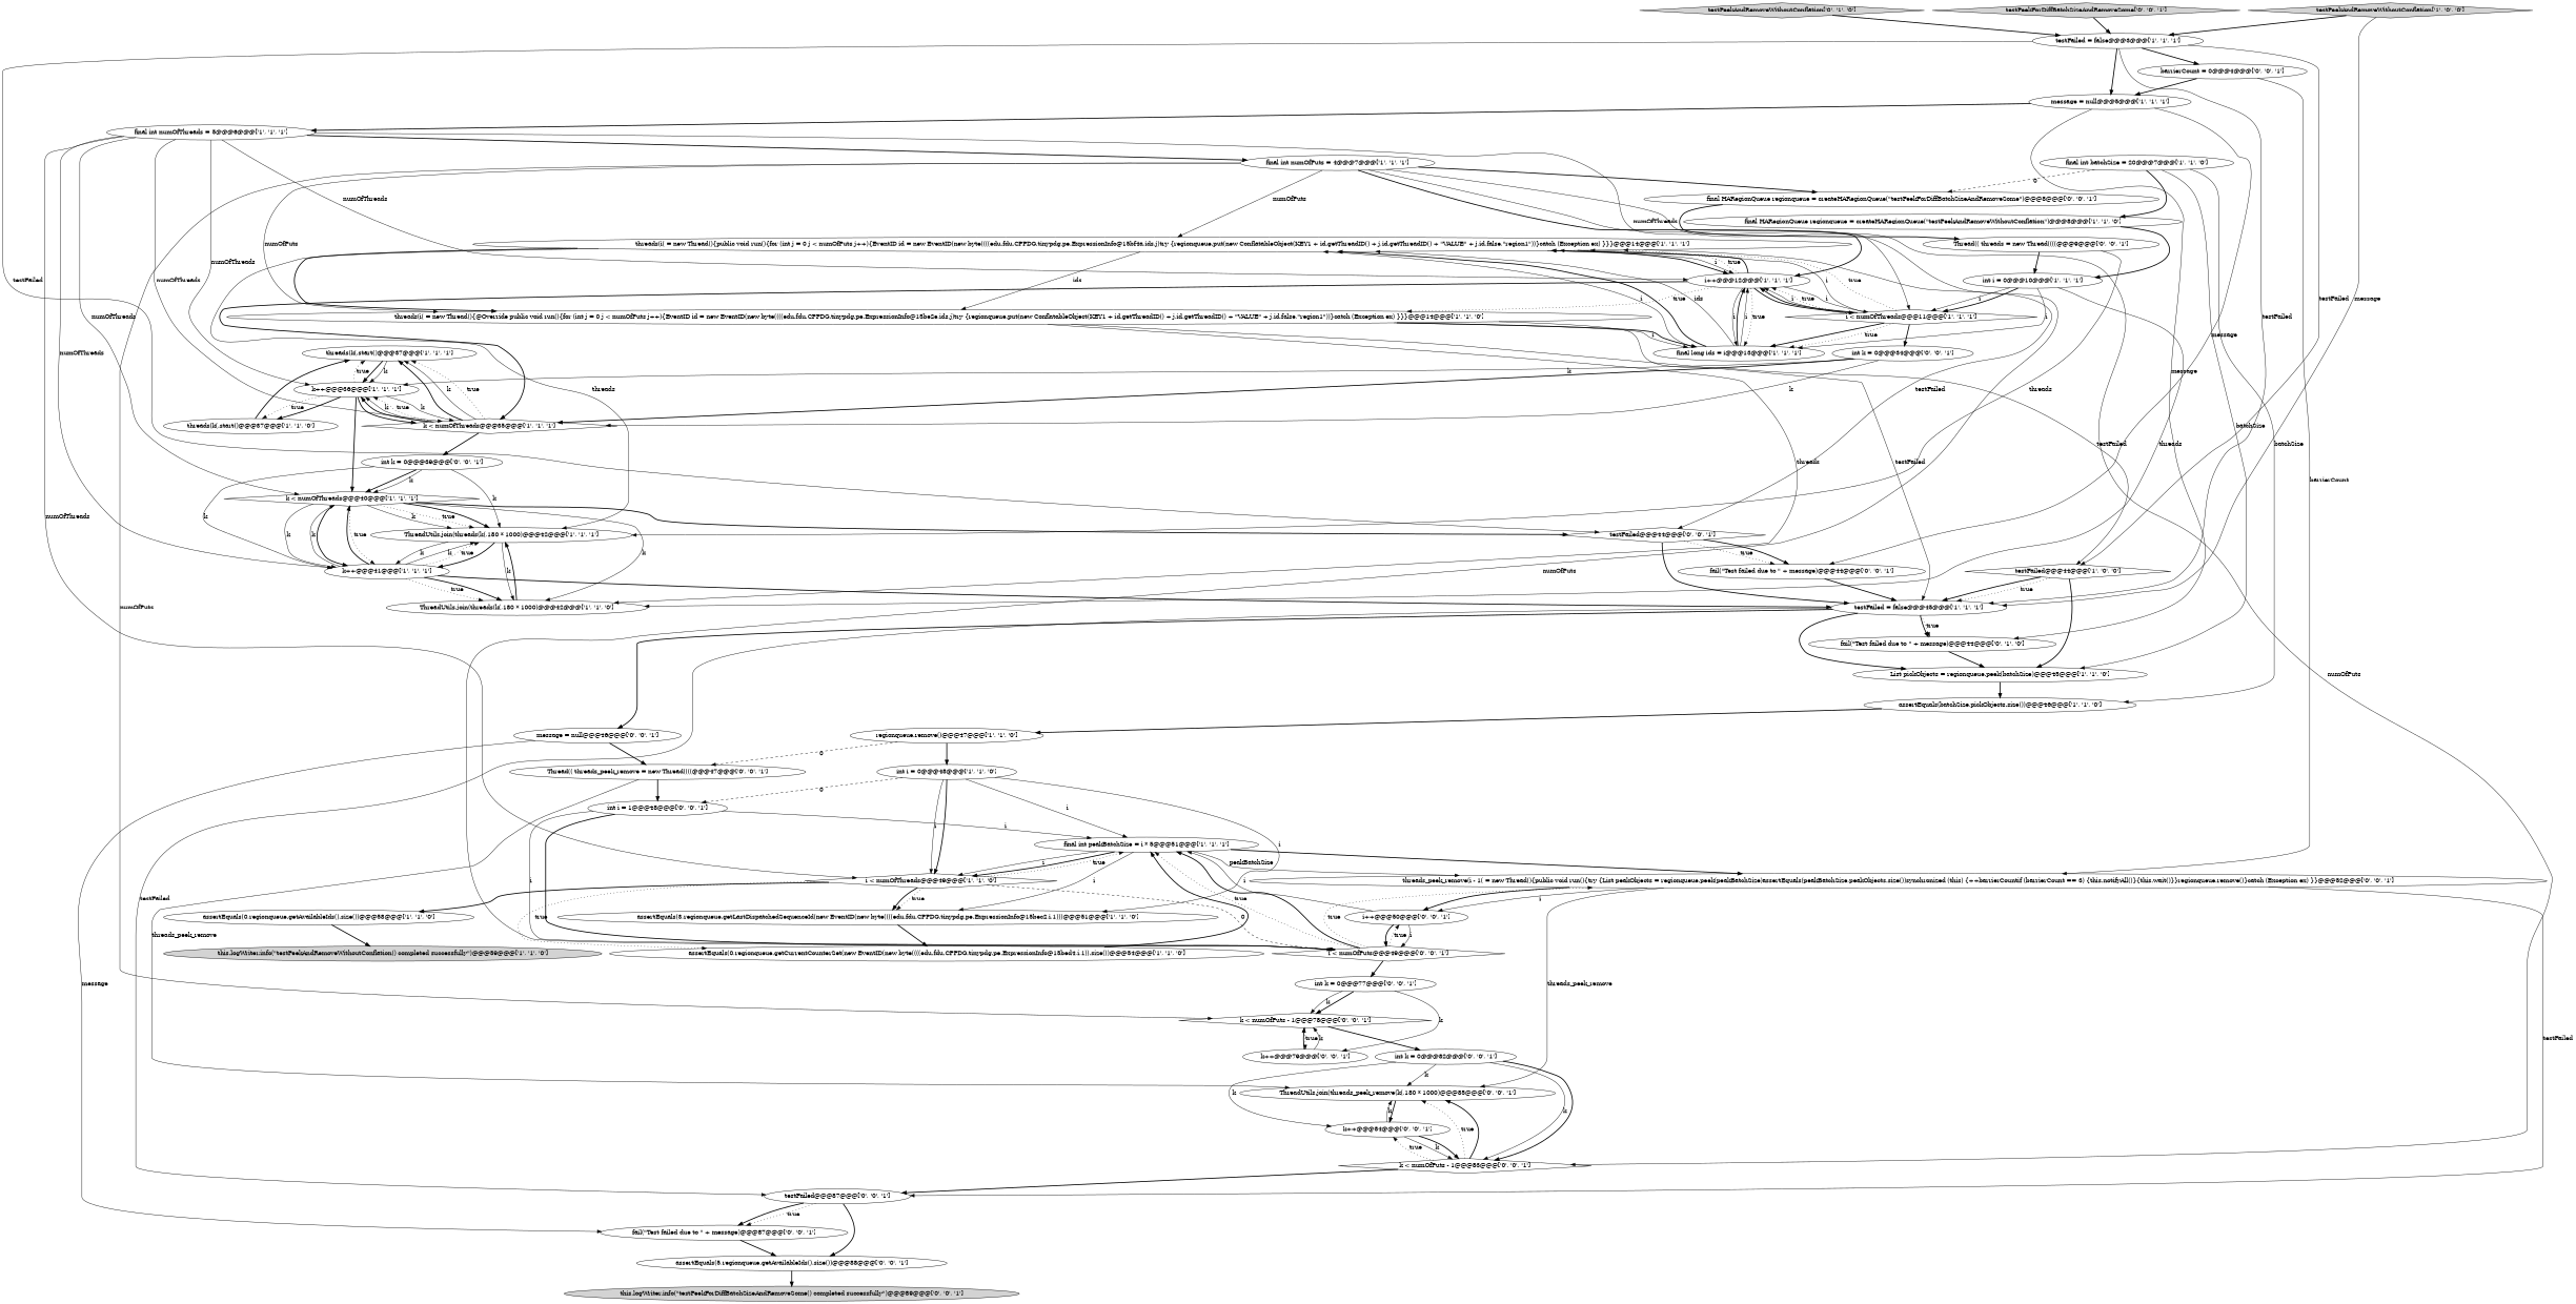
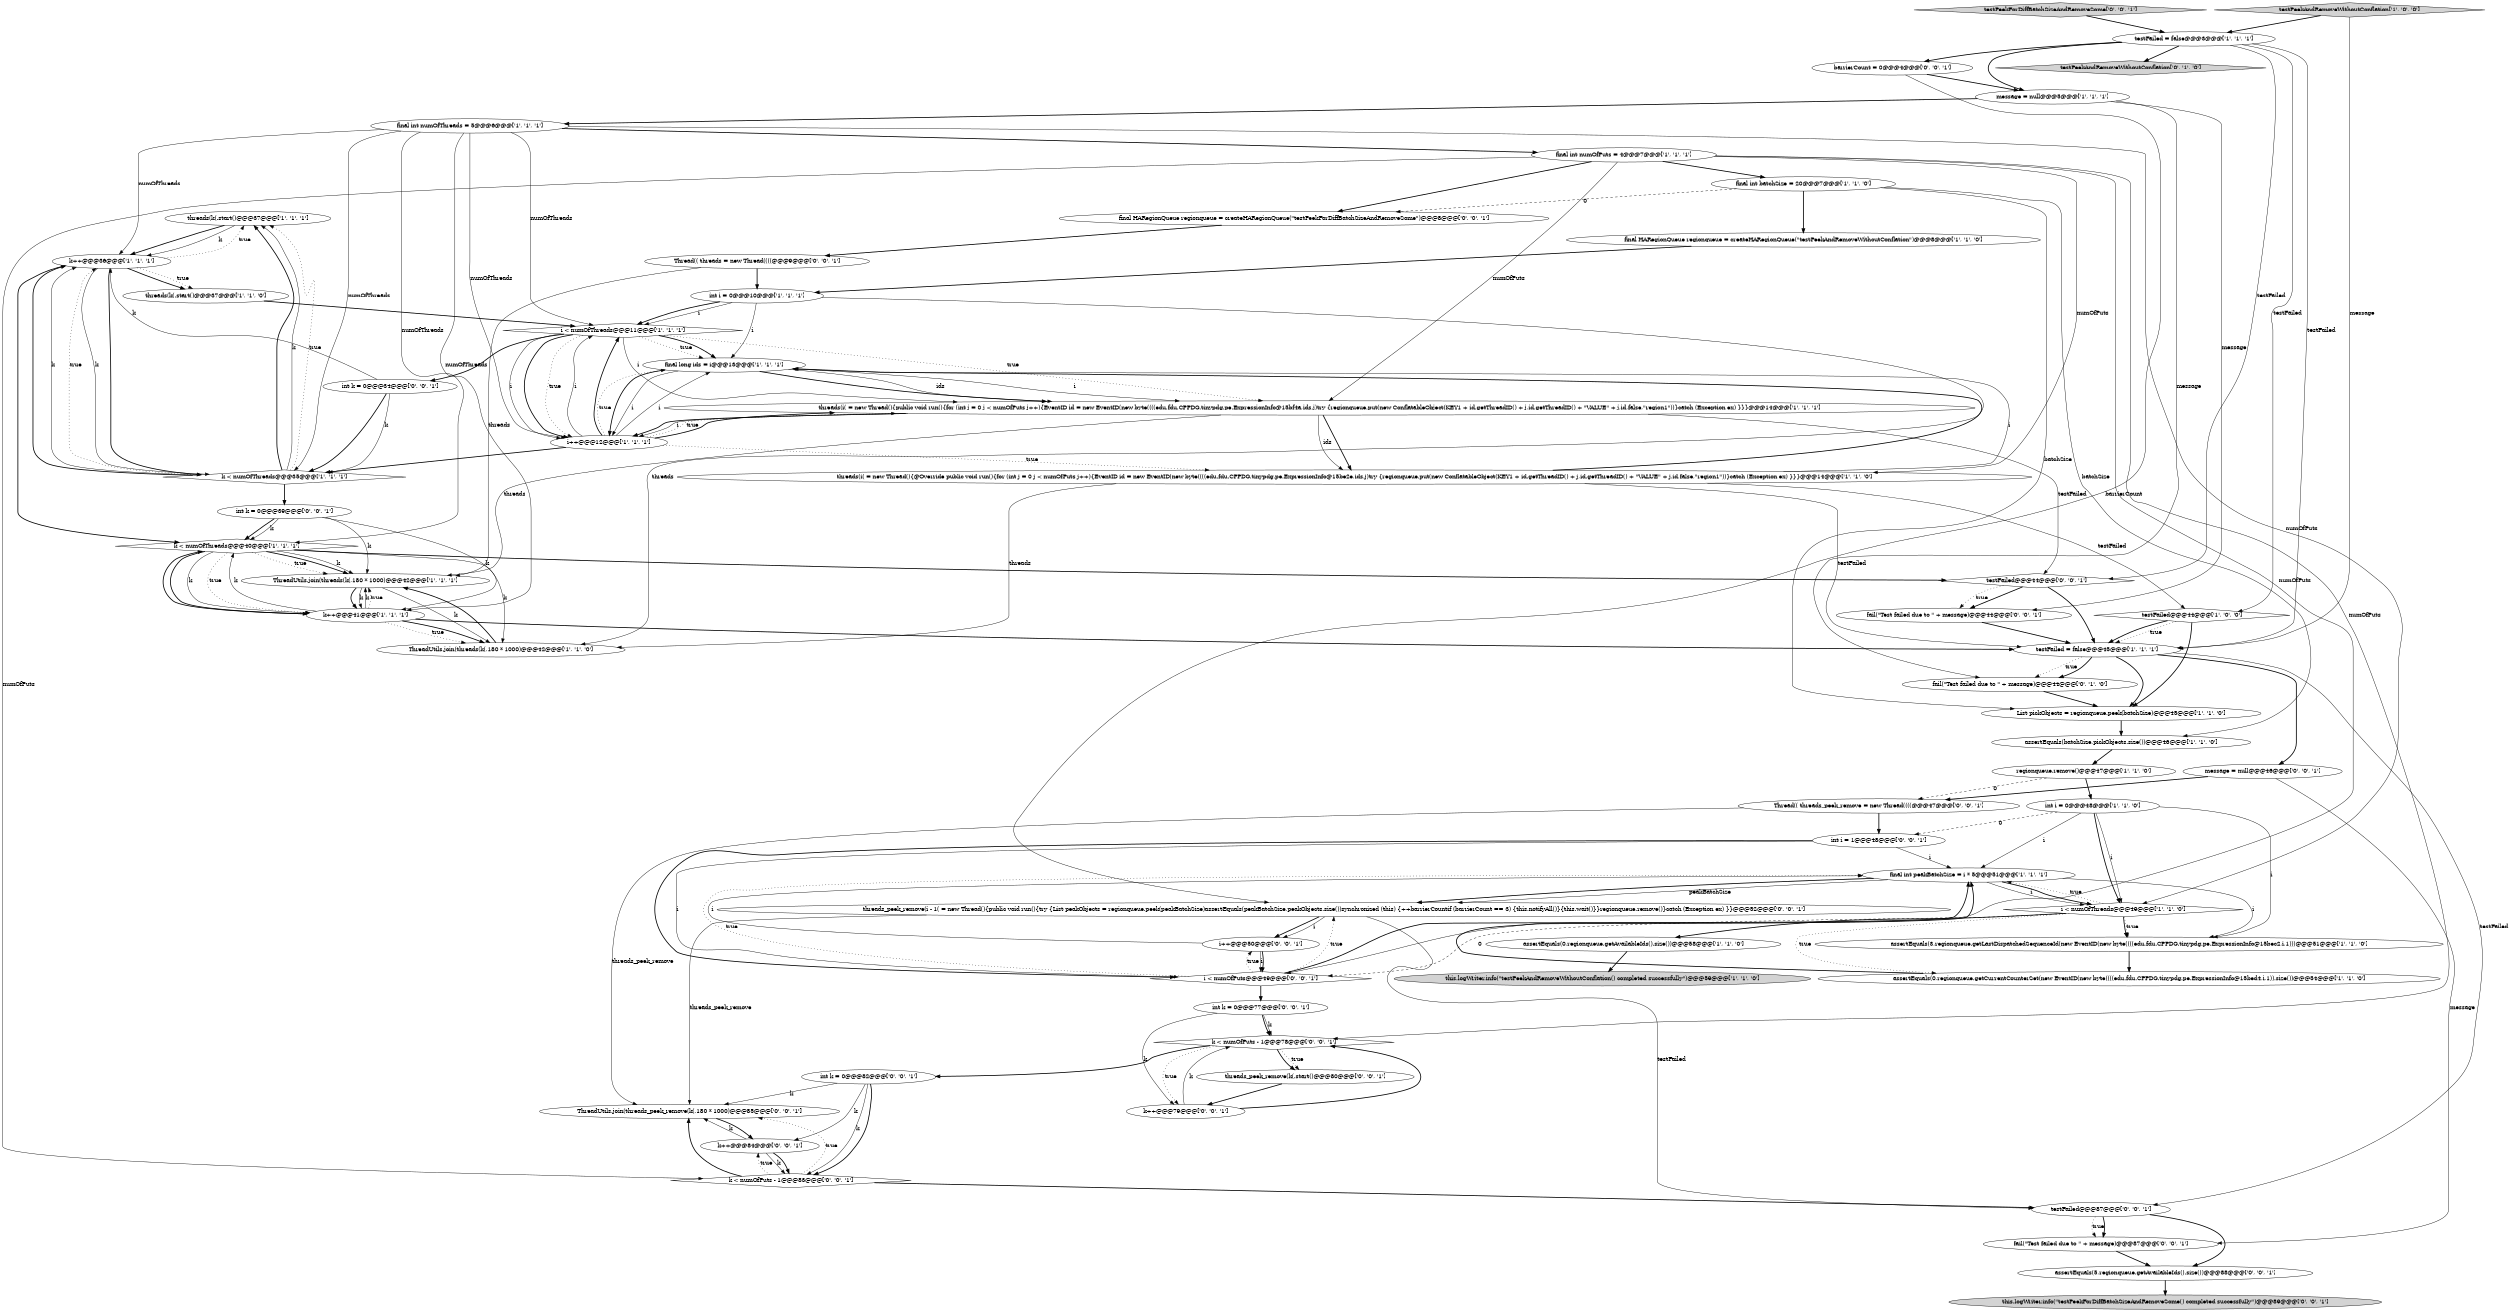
  digraph {
    node [fillcolor=white shape=ellipse style=filled]
    edge [style=bold]
    n1 [label="threads(k(.start()@@@37@@@['1', '1', '1']"]
    n2 [label="k++@@@36@@@['1', '1', '1']"]
    n3 [label="k < numOfThreads@@@40@@@['1', '1', '1']" shape=diamond]
    n4 [label="k < numOfThreads@@@35@@@['1', '1', '1']" shape=diamond]
    n5 [label="threads(k(.start()@@@37@@@['1', '1', '0']"]
    n6 [fillcolor=lightgray label="testPeekForDiffBatchSizeAndRemoveSome['0', '0', '1']" shape=diamond]
    n7 [label="testFailed = false@@@3@@@['1', '1', '1']"]
    n8 [label="testFailed@@@44@@@['1', '0', '0']" shape=diamond]
    n9 [label="testFailed = false@@@45@@@['1', '1', '1']"]
    n10 [label="testFailed@@@44@@@['0', '0', '1']" shape=diamond]
    n11 [label="barrierCount = 0@@@4@@@['0', '0', '1']"]
    n12 [label="message = null@@@5@@@['1', '1', '1']"]
    n13 [label="i++@@@50@@@['0', '0', '1']"]
    n14 [label="final int peakBatchSize = i * 5@@@51@@@['1', '1', '1']"]
    n15 [label="i < numOfPuts@@@49@@@['0', '0', '1']" shape=diamond]
    n16 [label="assertEquals(3,regionqueue.getLastDispatchedSequenceId(new EventID(new byte((((edu.fdu.CPPDG.tinypdg.pe.ExpressionInfo@15bec2,i,1)))@@@51@@@['1', '1', '0']"]
    n17 [label="threads_peek_remove(i - 1( = new Thread(){public void run(){try {List peakObjects = regionqueue.peek(peakBatchSize)assertEquals(peakBatchSize,peakObjects.size())synchronized (this) {++barrierCountif (barrierCount == 3) {this.notifyAll()}{this.wait()}}regionqueue.remove()}catch (Exception ex) }}@@@52@@@['0', '0', '1']"]
    n18 [label="i < numOfThreads@@@49@@@['1', '1', '0']" shape=diamond]
    n19 [label="int k = 0@@@77@@@['0', '0', '1']"]
    n20 [label="assertEquals(0,regionqueue.getCurrentCounterSet(new EventID(new byte((((edu.fdu.CPPDG.tinypdg.pe.ExpressionInfo@15bed4,i,1)).size())@@@54@@@['1', '1', '0']"]
    n21 [label="i < numOfThreads@@@11@@@['1', '1', '1']" shape=diamond]
    n22 [label="int k = 0@@@34@@@['0', '0', '1']"]
    n23 [label="final long ids = i@@@13@@@['1', '1', '1']"]
    n24 [label="threads(i( = new Thread(){public void run(){for (int j = 0 j < numOfPuts j++){EventID id = new EventID(new byte((((edu.fdu.CPPDG.tinypdg.pe.ExpressionInfo@15bf4a,ids,j)try {regionqueue.put(new ConflatableObject(KEY1 + id.getThreadID() + j,id.getThreadID() + \"VALUE\" + j,id,false,\"region1\"))}catch (Exception ex) }}}@@@14@@@['1', '1', '1']"]
    n25 [label="i++@@@12@@@['1', '1', '1']"]
    n26 [label="ThreadUtils.join(threads(k(,180 * 1000)@@@42@@@['1', '1', '1']"]
    n27 [label="threads(i( = new Thread(){@Override public void run(){for (int j = 0 j < numOfPuts j++){EventID id = new EventID(new byte((((edu.fdu.CPPDG.tinypdg.pe.ExpressionInfo@15be2e,ids,j)try {regionqueue.put(new ConflatableObject(KEY1 + id.getThreadID() + j,id.getThreadID() + \"VALUE\" + j,id,false,\"region1\"))}catch (Exception ex) }}}@@@14@@@['1', '1', '0']"]
    n28 [label="List pickObjects = regionqueue.peek(batchSize)@@@45@@@['1', '1', '0']"]
    n29 [label="assertEquals(batchSize,pickObjects.size())@@@46@@@['1', '1', '0']"]
    n30 [label="testFailed@@@87@@@['0', '0', '1']"]
    n31 [label="fail(\"Test failed due to \" + message)@@@44@@@['0', '1', '0']"]
    n32 [label="message = null@@@46@@@['0', '0', '1']"]
    n33 [label="k < numOfPuts - 1@@@78@@@['0', '0', '1']" shape=diamond]
+   n34 [label="threads_peek_remove(k(.start()@@@80@@@['0', '0', '1']"]
    n35 [label="k++@@@79@@@['0', '0', '1']"]
    n36 [label="int k = 0@@@82@@@['0', '0', '1']"]
    n37 [label="k < numOfPuts - 1@@@83@@@['0', '0', '1']" shape=diamond]
    n38 [label="k++@@@84@@@['0', '0', '1']"]
    n39 [label="ThreadUtils.join(threads_peek_remove(k(,180 * 1000)@@@85@@@['0', '0', '1']"]
    n40 [label="fail(\"Test failed due to \" + message)@@@87@@@['0', '0', '1']"]
    n41 [label="assertEquals(5,regionqueue.getAvailableIds().size())@@@88@@@['0', '0', '1']"]
    n42 [label="Thread(( threads = new Thread((((@@@9@@@['0', '0', '1']"]
    n43 [label="int i = 0@@@10@@@['1', '1', '1']"]
    n44 [label="k++@@@41@@@['1', '1', '1']"]
    n45 [label="ThreadUtils.join(threads(k(,180 * 1000)@@@42@@@['1', '1', '0']"]
    n46 [label="regionqueue.remove()@@@47@@@['1', '1', '0']"]
    n47 [label="Thread(( threads_peek_remove = new Thread((((@@@47@@@['0', '0', '1']"]
    n48 [label="int i = 0@@@48@@@['1', '1', '0']"]
    n49 [label="assertEquals(0,regionqueue.getAvailableIds().size())@@@58@@@['1', '1', '0']"]
    n50 [fillcolor=lightgray label="this.logWriter.info(\"testPeekAndRemoveWithoutConflation() completed successfully\")@@@59@@@['1', '1', '0']"]
    n51 [label="fail(\"Test failed due to \" + message)@@@44@@@['0', '0', '1']"]
    n52 [fillcolor=lightgray label="this.logWriter.info(\"testPeekForDiffBatchSizeAndRemoveSome() completed successfully\")@@@89@@@['0', '0', '1']"]
    n53 [label="int i = 1@@@48@@@['0', '0', '1']"]
    n54 [label="int k = 0@@@39@@@['0', '0', '1']"]
    n55 [label="final HARegionQueue regionqueue = createHARegionQueue(\"testPeekForDiffBatchSizeAndRemoveSome\")@@@8@@@['0', '0', '1']"]
    n56 [label="final int numOfPuts = 4@@@7@@@['1', '1', '1']"]
    n57 [label="final int batchSize = 20@@@7@@@['1', '1', '0']"]
    n58 [label="final HARegionQueue regionqueue = createHARegionQueue(\"testPeekAndRemoveWithoutConflation\")@@@8@@@['1', '1', '0']"]
    n59 [label="final int numOfThreads = 5@@@6@@@['1', '1', '1']"]
    n60 [fillcolor=lightgray label="testPeekAndRemoveWithoutConflation['0', '1', '0']" shape=diamond]
    n61 [fillcolor=lightgray label="testPeekAndRemoveWithoutConflation['1', '0', '0']" shape=diamond]
    n1 -> n2
    n1 -> n2 [label=k style=solid]
    n2 -> n1 [label=true style=dotted]
    n2 -> n3
    n2 -> n4 [label=k style=solid]
    n2 -> n4
    n2 -> n5 [label=true style=dotted]
    n2 -> n5
    n3 -> n10
    n3 -> n26 [label=true style=dotted]
    n3 -> n26
    n3 -> n26 [label=k style=solid]
    n3 -> n44
    n3 -> n44 [label=k style=solid]
    n3 -> n44 [label=true style=dotted]
    n3 -> n45 [label=k style=solid]
    n4 -> n1
    n4 -> n1 [label=k style=solid]
    n4 -> n1 [label=true style=dotted]
    n4 -> n2
    n4 -> n2 [label=k style=solid]
    n4 -> n2 [label=true style=dotted]
    n4 -> n54
-   n5 -> n1
+   n5 -> n21
    n6 -> n7
    n7 -> n8 [label=testFailed style=solid]
    n7 -> n9 [label=testFailed style=solid]
    n7 -> n10 [label=testFailed style=solid]
    n7 -> n11
    n7 -> n12
    n8 -> n9 [label=true style=dotted]
    n8 -> n9
    n8 -> n28
    n9 -> n28
    n9 -> n30 [label=testFailed style=solid]
    n9 -> n31 [label=true style=dotted]
    n9 -> n31
    n9 -> n32
    n10 -> n9
    n10 -> n51 [label=true style=dotted]
    n10 -> n51
    n11 -> n12
    n11 -> n17 [label=barrierCount style=solid]
    n12 -> n31 [label=message style=solid]
    n12 -> n51 [label=message style=solid]
    n12 -> n59
    n13 -> n14 [label=i style=solid]
    n13 -> n15 [label=i style=solid]
    n13 -> n15
    n14 -> n16 [label=i style=solid]
    n14 -> n17 [label=peakBatchSize style=solid]
    n14 -> n17
    n14 -> n18 [label=i style=solid]
    n14 -> n18
    n15 -> n13 [label=true style=dotted]
    n15 -> n14
    n15 -> n14 [label=true style=dotted]
    n15 -> n17 [label=true style=dotted]
    n15 -> n19
    n16 -> n20
    n17 -> n13
    n17 -> n13 [label=i style=solid]
    n17 -> n30 [label=testFailed style=solid]
    n17 -> n39 [label=threads_peek_remove style=solid]
    n18 -> n14 [label=true style=dotted]
    n18 -> n15 [label=0 style=dashed]
    n18 -> n16 [label=true style=dotted]
    n18 -> n16
    n18 -> n20 [label=true style=dotted]
    n18 -> n49
    n19 -> n33
    n19 -> n33 [label=k style=solid]
    n19 -> n35 [label=k style=solid]
    n20 -> n14
    n21 -> n22
    n21 -> n23 [label=true style=dotted]
    n21 -> n23
    n21 -> n24 [label=i style=solid]
    n21 -> n24 [label=true style=dotted]
    n21 -> n25 [label=i style=solid]
    n21 -> n25
    n21 -> n25 [label=true style=dotted]
    n22 -> n2 [label=k style=solid]
    n22 -> n4 [label=k style=solid]
    n22 -> n4
    n23 -> n24 [label=i style=solid]
    n23 -> n24
    n23 -> n24 [label=ids style=solid]
    n23 -> n25
    n23 -> n25 [label=i style=solid]
    n24 -> n10 [label=testFailed style=solid]
    n24 -> n25
    n24 -> n25 [label=i style=solid]
    n24 -> n26 [label=threads style=solid]
    n24 -> n27
    n24 -> n27 [label=ids style=solid]
    n25 -> n4
    n25 -> n21 [label=i style=solid]
    n25 -> n21
    n25 -> n23 [label=i style=solid]
    n25 -> n23 [label=true style=dotted]
    n25 -> n24 [label=true style=dotted]
    n25 -> n24
    n25 -> n27 [label=true style=dotted]
    n26 -> n44
    n26 -> n44 [label=k style=solid]
    n26 -> n45 [label=k style=solid]
    n27 -> n8 [label=testFailed style=solid]
    n27 -> n9 [label=testFailed style=solid]
    n27 -> n23 [label=i style=solid]
    n27 -> n23
    n27 -> n45 [label=threads style=solid]
    n28 -> n29
    n29 -> n46
    n30 -> n40 [label=true style=dotted]
    n30 -> n40
    n30 -> n41
    n31 -> n28
    n32 -> n40 [label=message style=solid]
    n32 -> n47
+   n33 -> n34
+   n33 -> n34 [label=true style=dotted]
    n33 -> n35 [label=true style=dotted]
    n33 -> n36
+   n34 -> n35
    n35 -> n33 [label=k style=solid]
    n35 -> n33
    n36 -> n37 [label=k style=solid]
    n36 -> n37
    n36 -> n38 [label=k style=solid]
    n36 -> n39 [label=k style=solid]
    n37 -> n30
    n37 -> n38 [label=true style=dotted]
    n37 -> n39 [label=true style=dotted]
    n37 -> n39
    n38 -> n37 [label=k style=solid]
    n38 -> n37
    n38 -> n39 [label=k style=solid]
    n39 -> n38
    n40 -> n41
    n41 -> n52
    n42 -> n26 [label=threads style=solid]
    n42 -> n43
    n43 -> n21 [label=i style=solid]
    n43 -> n21
    n43 -> n23 [label=i style=solid]
    n43 -> n45 [label=threads style=solid]
    n44 -> n3 [label=k style=solid]
    n44 -> n3
    n44 -> n9
    n44 -> n26 [label=k style=solid]
    n44 -> n26 [label=true style=dotted]
    n44 -> n45 [label=true style=dotted]
    n44 -> n45
    n45 -> n26
    n46 -> n47 [label=0 style=dashed]
    n46 -> n48
    n47 -> n39 [label=threads_peek_remove style=solid]
    n47 -> n53
    n48 -> n14 [label=i style=solid]
    n48 -> n16 [label=i style=solid]
    n48 -> n18 [label=i style=solid]
    n48 -> n18
    n48 -> n53 [label=0 style=dashed]
    n49 -> n50
    n51 -> n9
    n53 -> n14 [label=i style=solid]
    n53 -> n15 [label=i style=solid]
    n53 -> n15
    n54 -> n3
    n54 -> n3 [label=k style=solid]
    n54 -> n26 [label=k style=solid]
    n54 -> n44 [label=k style=solid]
    n55 -> n42
    n56 -> n15 [label=numOfPuts style=solid]
    n56 -> n24 [label=numOfPuts style=solid]
    n56 -> n27 [label=numOfPuts style=solid]
    n56 -> n33 [label=numOfPuts style=solid]
    n56 -> n37 [label=numOfPuts style=solid]
    n56 -> n55
-   n56 -> n25
+   n56 -> n57
    n57 -> n28 [label=batchSize style=solid]
    n57 -> n29 [label=batchSize style=solid]
    n57 -> n55 [label=0 style=dashed]
    n57 -> n58
    n58 -> n43
    n59 -> n2 [label=numOfThreads style=solid]
    n59 -> n3 [label=numOfThreads style=solid]
    n59 -> n4 [label=numOfThreads style=solid]
-   n59 -> n18 [label=numOfThreads style=solid]
+   n59 -> n18 [label=numOfPuts style=solid]
    n59 -> n21 [label=numOfThreads style=solid]
    n59 -> n25 [label=numOfThreads style=solid]
    n59 -> n44 [label=numOfThreads style=solid]
    n59 -> n56
-   n60 -> n7
+   n7 -> n60
    n61 -> n7
    n61 -> n9 [label=message style=solid]
  }
